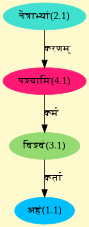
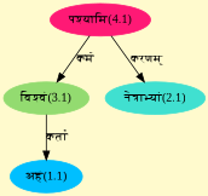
  digraph {
    bgcolor=lemonchiffon1
    compound=true
    fontname="Liberation Serif"
    rankdir=BT
    node [fontname="Liberation Serif" style=filled]
    edge [dir=back fontname="Liberation Serif"]
    n1 [color="#00BFFF" label="अहं(1.1)"]
    n2 [color="#93DB70" label="विश्वं(3.1)"]
    n3 [color="#FF1975" label="पश्यामि(4.1)"]
    n4 [color="#40E0D0" label="नेत्राभ्यां(2.1)"]
    n1 -> n2 [label="कर्ता"]
    n2 -> n3 [label="कर्म"]
-   n3 -> n4 [label="करणम्"]
+   n4 -> n3 [label="करणम्"]
  }
